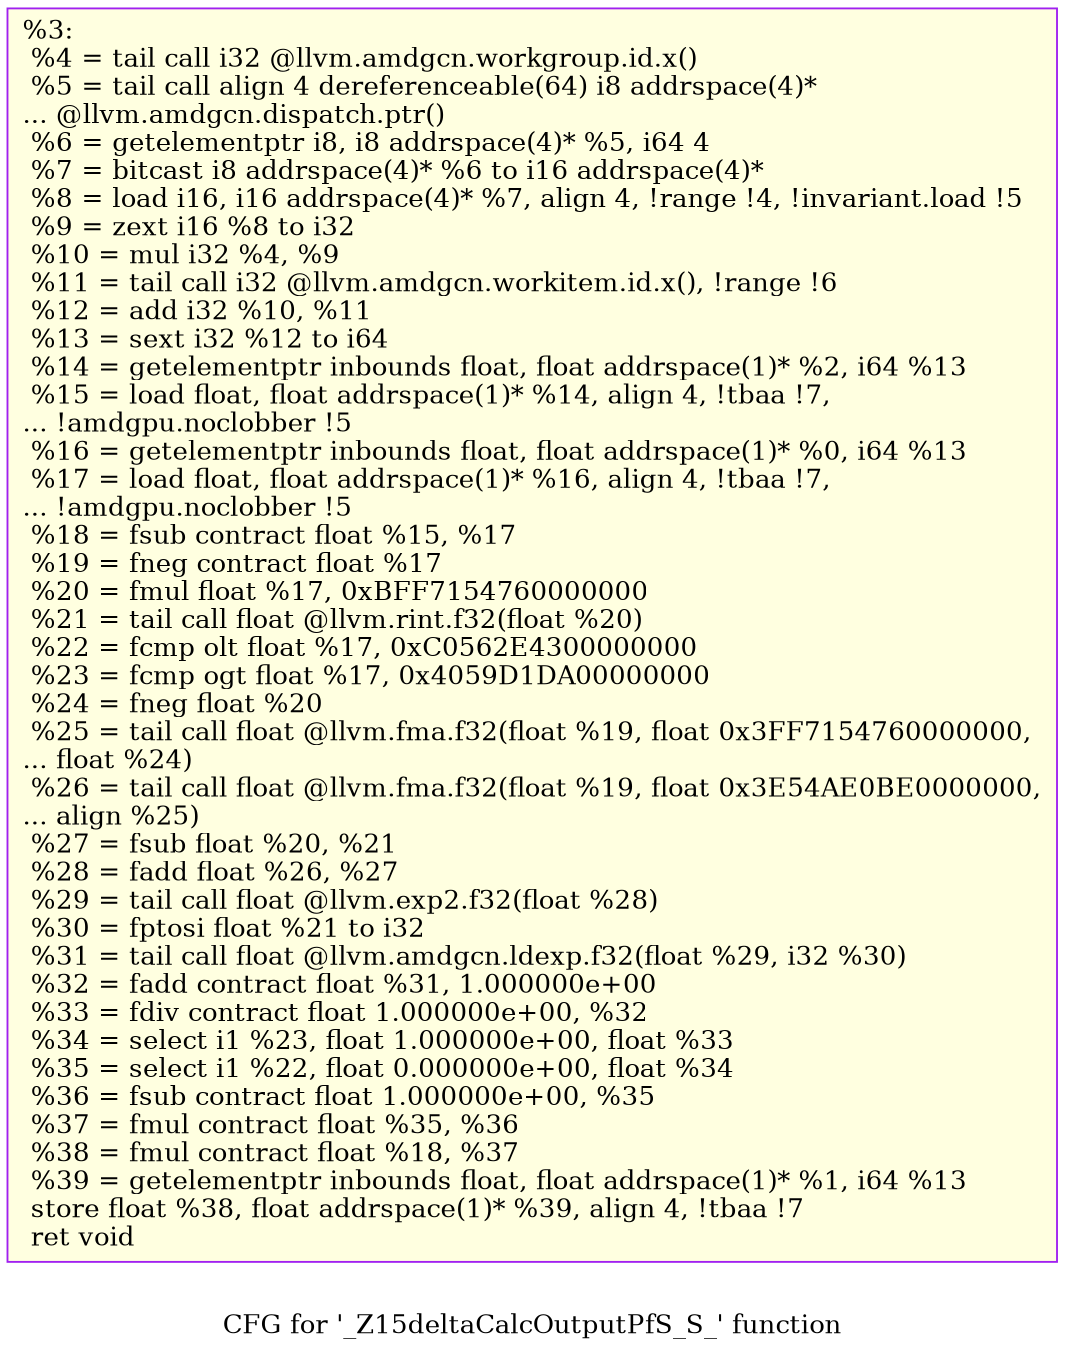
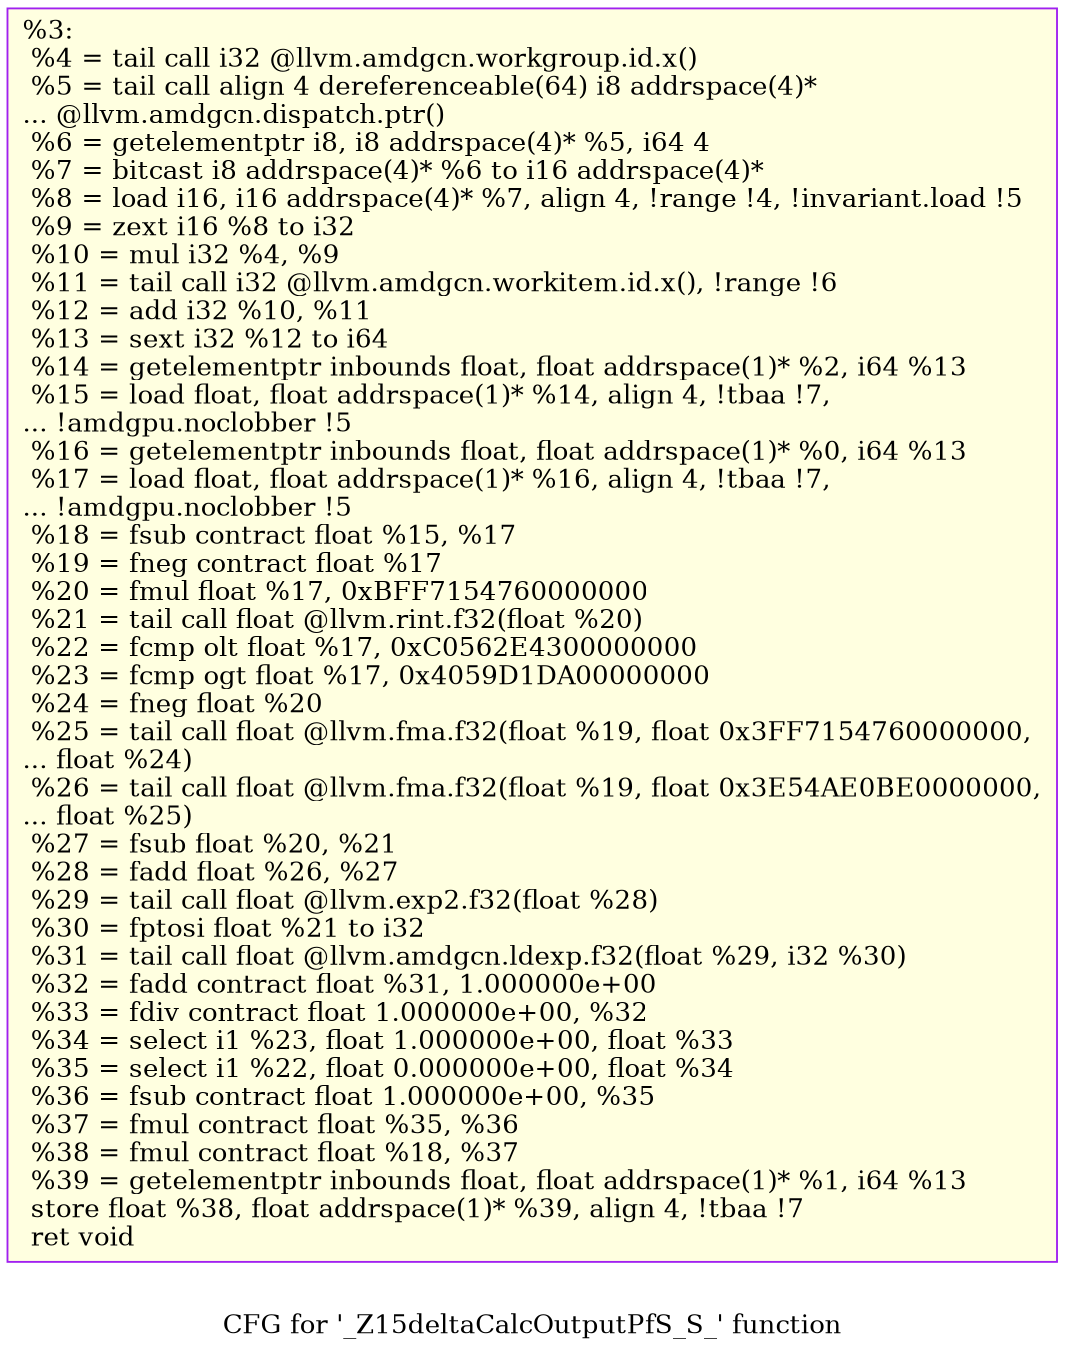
  digraph {
    label="CFG for '_Z15deltaCalcOutputPfS_S_' function"
-   n1 [color=purple fillcolor=lightyellow label="{%3:\l  %4 = tail call i32 @llvm.amdgcn.workgroup.id.x()\l  %5 = tail call align 4 dereferenceable(64) i8 addrspace(4)*\l... @llvm.amdgcn.dispatch.ptr()\l  %6 = getelementptr i8, i8 addrspace(4)* %5, i64 4\l  %7 = bitcast i8 addrspace(4)* %6 to i16 addrspace(4)*\l  %8 = load i16, i16 addrspace(4)* %7, align 4, !range !4, !invariant.load !5\l  %9 = zext i16 %8 to i32\l  %10 = mul i32 %4, %9\l  %11 = tail call i32 @llvm.amdgcn.workitem.id.x(), !range !6\l  %12 = add i32 %10, %11\l  %13 = sext i32 %12 to i64\l  %14 = getelementptr inbounds float, float addrspace(1)* %2, i64 %13\l  %15 = load float, float addrspace(1)* %14, align 4, !tbaa !7,\l... !amdgpu.noclobber !5\l  %16 = getelementptr inbounds float, float addrspace(1)* %0, i64 %13\l  %17 = load float, float addrspace(1)* %16, align 4, !tbaa !7,\l... !amdgpu.noclobber !5\l  %18 = fsub contract float %15, %17\l  %19 = fneg contract float %17\l  %20 = fmul float %17, 0xBFF7154760000000\l  %21 = tail call float @llvm.rint.f32(float %20)\l  %22 = fcmp olt float %17, 0xC0562E4300000000\l  %23 = fcmp ogt float %17, 0x4059D1DA00000000\l  %24 = fneg float %20\l  %25 = tail call float @llvm.fma.f32(float %19, float 0x3FF7154760000000,\l... float %24)\l  %26 = tail call float @llvm.fma.f32(float %19, float 0x3E54AE0BE0000000,\l... align %25)\l  %27 = fsub float %20, %21\l  %28 = fadd float %26, %27\l  %29 = tail call float @llvm.exp2.f32(float %28)\l  %30 = fptosi float %21 to i32\l  %31 = tail call float @llvm.amdgcn.ldexp.f32(float %29, i32 %30)\l  %32 = fadd contract float %31, 1.000000e+00\l  %33 = fdiv contract float 1.000000e+00, %32\l  %34 = select i1 %23, float 1.000000e+00, float %33\l  %35 = select i1 %22, float 0.000000e+00, float %34\l  %36 = fsub contract float 1.000000e+00, %35\l  %37 = fmul contract float %35, %36\l  %38 = fmul contract float %18, %37\l  %39 = getelementptr inbounds float, float addrspace(1)* %1, i64 %13\l  store float %38, float addrspace(1)* %39, align 4, !tbaa !7\l  ret void\l}" shape=record style=filled]
+   n1 [color=purple fillcolor=lightyellow label="{%3:\l  %4 = tail call i32 @llvm.amdgcn.workgroup.id.x()\l  %5 = tail call align 4 dereferenceable(64) i8 addrspace(4)*\l... @llvm.amdgcn.dispatch.ptr()\l  %6 = getelementptr i8, i8 addrspace(4)* %5, i64 4\l  %7 = bitcast i8 addrspace(4)* %6 to i16 addrspace(4)*\l  %8 = load i16, i16 addrspace(4)* %7, align 4, !range !4, !invariant.load !5\l  %9 = zext i16 %8 to i32\l  %10 = mul i32 %4, %9\l  %11 = tail call i32 @llvm.amdgcn.workitem.id.x(), !range !6\l  %12 = add i32 %10, %11\l  %13 = sext i32 %12 to i64\l  %14 = getelementptr inbounds float, float addrspace(1)* %2, i64 %13\l  %15 = load float, float addrspace(1)* %14, align 4, !tbaa !7,\l... !amdgpu.noclobber !5\l  %16 = getelementptr inbounds float, float addrspace(1)* %0, i64 %13\l  %17 = load float, float addrspace(1)* %16, align 4, !tbaa !7,\l... !amdgpu.noclobber !5\l  %18 = fsub contract float %15, %17\l  %19 = fneg contract float %17\l  %20 = fmul float %17, 0xBFF7154760000000\l  %21 = tail call float @llvm.rint.f32(float %20)\l  %22 = fcmp olt float %17, 0xC0562E4300000000\l  %23 = fcmp ogt float %17, 0x4059D1DA00000000\l  %24 = fneg float %20\l  %25 = tail call float @llvm.fma.f32(float %19, float 0x3FF7154760000000,\l... float %24)\l  %26 = tail call float @llvm.fma.f32(float %19, float 0x3E54AE0BE0000000,\l... float %25)\l  %27 = fsub float %20, %21\l  %28 = fadd float %26, %27\l  %29 = tail call float @llvm.exp2.f32(float %28)\l  %30 = fptosi float %21 to i32\l  %31 = tail call float @llvm.amdgcn.ldexp.f32(float %29, i32 %30)\l  %32 = fadd contract float %31, 1.000000e+00\l  %33 = fdiv contract float 1.000000e+00, %32\l  %34 = select i1 %23, float 1.000000e+00, float %33\l  %35 = select i1 %22, float 0.000000e+00, float %34\l  %36 = fsub contract float 1.000000e+00, %35\l  %37 = fmul contract float %35, %36\l  %38 = fmul contract float %18, %37\l  %39 = getelementptr inbounds float, float addrspace(1)* %1, i64 %13\l  store float %38, float addrspace(1)* %39, align 4, !tbaa !7\l  ret void\l}" shape=record style=filled]
  }
